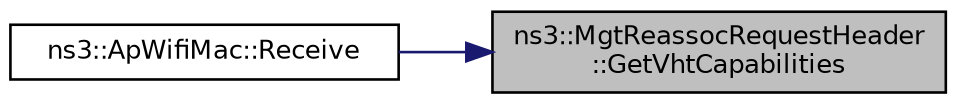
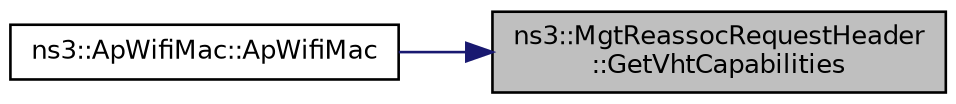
  digraph {
    rankdir=RL
    node [color=black fontname=Helvetica fontsize=10 shape=record style=filled]
    n1 [fillcolor=grey75 fontcolor=black height=0.2 label="ns3::MgtReassocRequestHeader\l::GetVhtCapabilities" width=0.4]
-   n2 [fillcolor=white height=0.2 label="ns3::ApWifiMac::Receive" width=0.4]
+   n2 [fillcolor=white height=0.2 label="ns3::ApWifiMac::ApWifiMac" width=0.4]
    n1 -> n2 [color=midnightblue dir=back fontname=Helvetica fontsize=10 labelfontname=Helvetica labelfontsize=10 style=solid]
  }
